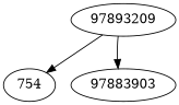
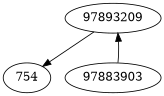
  strict digraph {
    n1 [label=754]
    97893209
    97883903
    97893209 -> n1
-   97893209 -> 97883903
+   97883903 -> 97893209
  }
